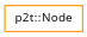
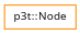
  digraph {
    rankdir=LR
    fontname="Open Sans"
-   n1 [color=darkorange fillcolor=white fontname="Open Sans" fontsize=10 height=0.2 label="p2t::Node" shape=record style=filled width=0.4]
+   n1 [color=darkorange fillcolor=white fontname="Open Sans" fontsize=10 height=0.2 label="p3t::Node" shape=record style=filled width=0.4]
  }
